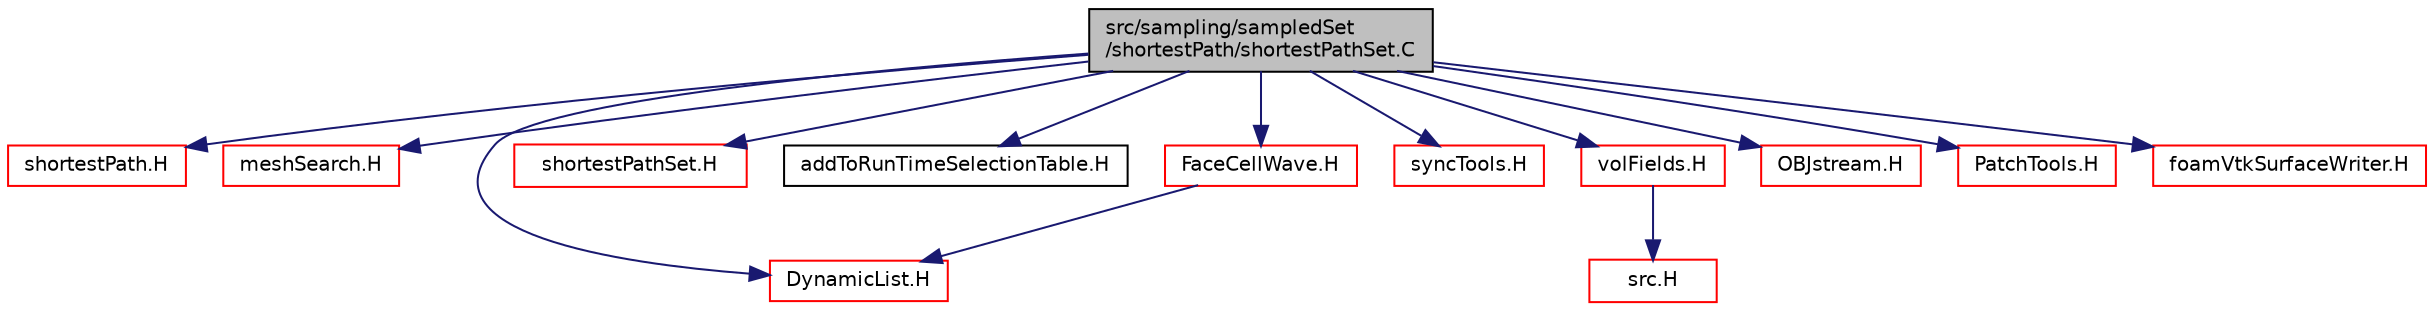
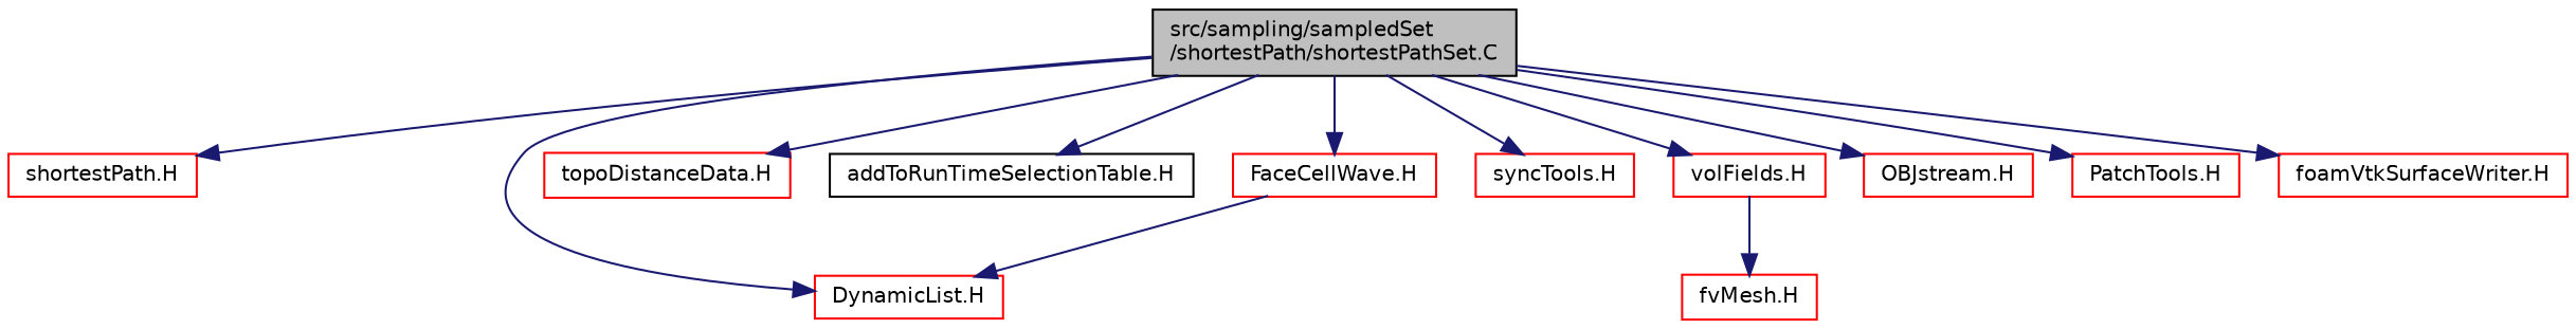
  digraph {
    node [color=red fontname=Helvetica fontsize=10 shape=record]
    edge [color=midnightblue fontname=Helvetica fontsize=10 labelfontname=Helvetica labelfontsize=10 style=solid]
    n1 [color=black fillcolor=grey75 fontcolor=black height=0.2 label="src/sampling/sampledSet\l/shortestPath/shortestPathSet.C" style=filled width=0.4]
    n2 [height=0.2 label="shortestPath.H" width=0.4]
-   n3 [height=0.2 label="meshSearch.H" width=0.4]
    n4 [height=0.2 label="DynamicList.H" width=0.4]
-   n5 [height=0.2 label="shortestPathSet.H" width=0.4]
+   n5 [height=0.2 label="topoDistanceData.H" width=0.4]
    n6 [color=black height=0.2 label="addToRunTimeSelectionTable.H" width=0.4]
    n7 [height=0.2 label="FaceCellWave.H" width=0.4]
    n8 [height=0.2 label="syncTools.H" width=0.4]
    n9 [height=0.2 label="volFields.H" width=0.4]
    n10 [height=0.2 label="OBJstream.H" width=0.4]
    n11 [height=0.2 label="PatchTools.H" width=0.4]
    n12 [height=0.2 label="foamVtkSurfaceWriter.H" width=0.4]
-   n13 [height=0.2 label="src.H" width=0.4]
+   n13 [height=0.2 label="fvMesh.H" width=0.4]
    n1 -> n2
-   n1 -> n3
    n1 -> n4
    n1 -> n5
    n1 -> n6
    n1 -> n7
    n1 -> n8
    n1 -> n9
    n1 -> n10
    n1 -> n11
    n1 -> n12
    n7 -> n4
    n9 -> n13
  }
